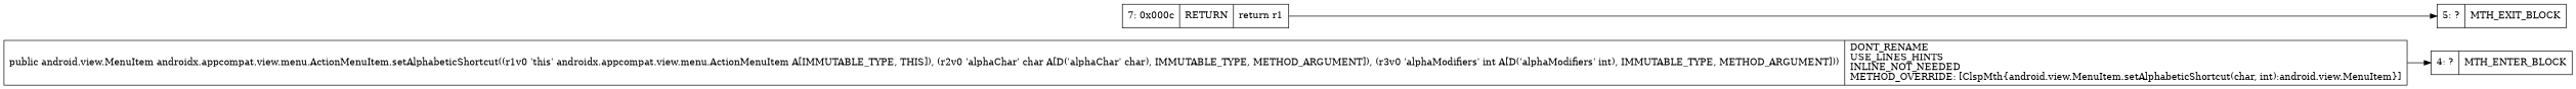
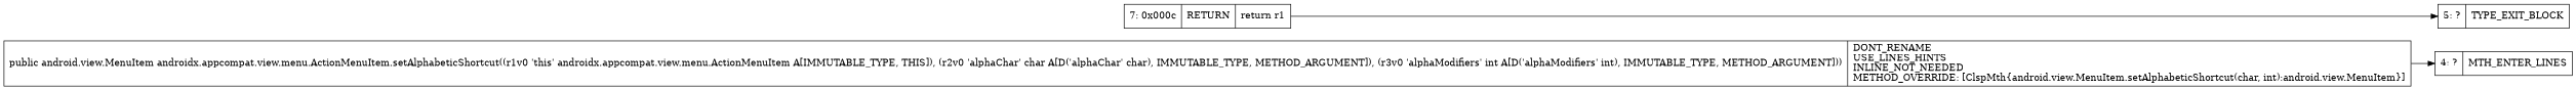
  digraph {
    rankdir=LR
    node [shape=record]
-   n1 [label="{4\:\ ?|MTH_ENTER_BLOCK\l}"]
+   n1 [label="{4\:\ ?|MTH_ENTER_LINES\l}"]
    n2 [label="{7\:\ 0x000c|RETURN\l|return r1\l}"]
-   n3 [label="{5\:\ ?|MTH_EXIT_BLOCK\l}"]
+   n3 [label="{5\:\ ?|TYPE_EXIT_BLOCK\l}"]
    n4 [label="{public android.view.MenuItem androidx.appcompat.view.menu.ActionMenuItem.setAlphabeticShortcut((r1v0 'this' androidx.appcompat.view.menu.ActionMenuItem A[IMMUTABLE_TYPE, THIS]), (r2v0 'alphaChar' char A[D('alphaChar' char), IMMUTABLE_TYPE, METHOD_ARGUMENT]), (r3v0 'alphaModifiers' int A[D('alphaModifiers' int), IMMUTABLE_TYPE, METHOD_ARGUMENT]))  | DONT_RENAME\lUSE_LINES_HINTS\lINLINE_NOT_NEEDED\lMETHOD_OVERRIDE: [ClspMth\{android.view.MenuItem.setAlphabeticShortcut(char, int):android.view.MenuItem\}]\l}"]
    n2 -> n3
    n4 -> n1
  }
